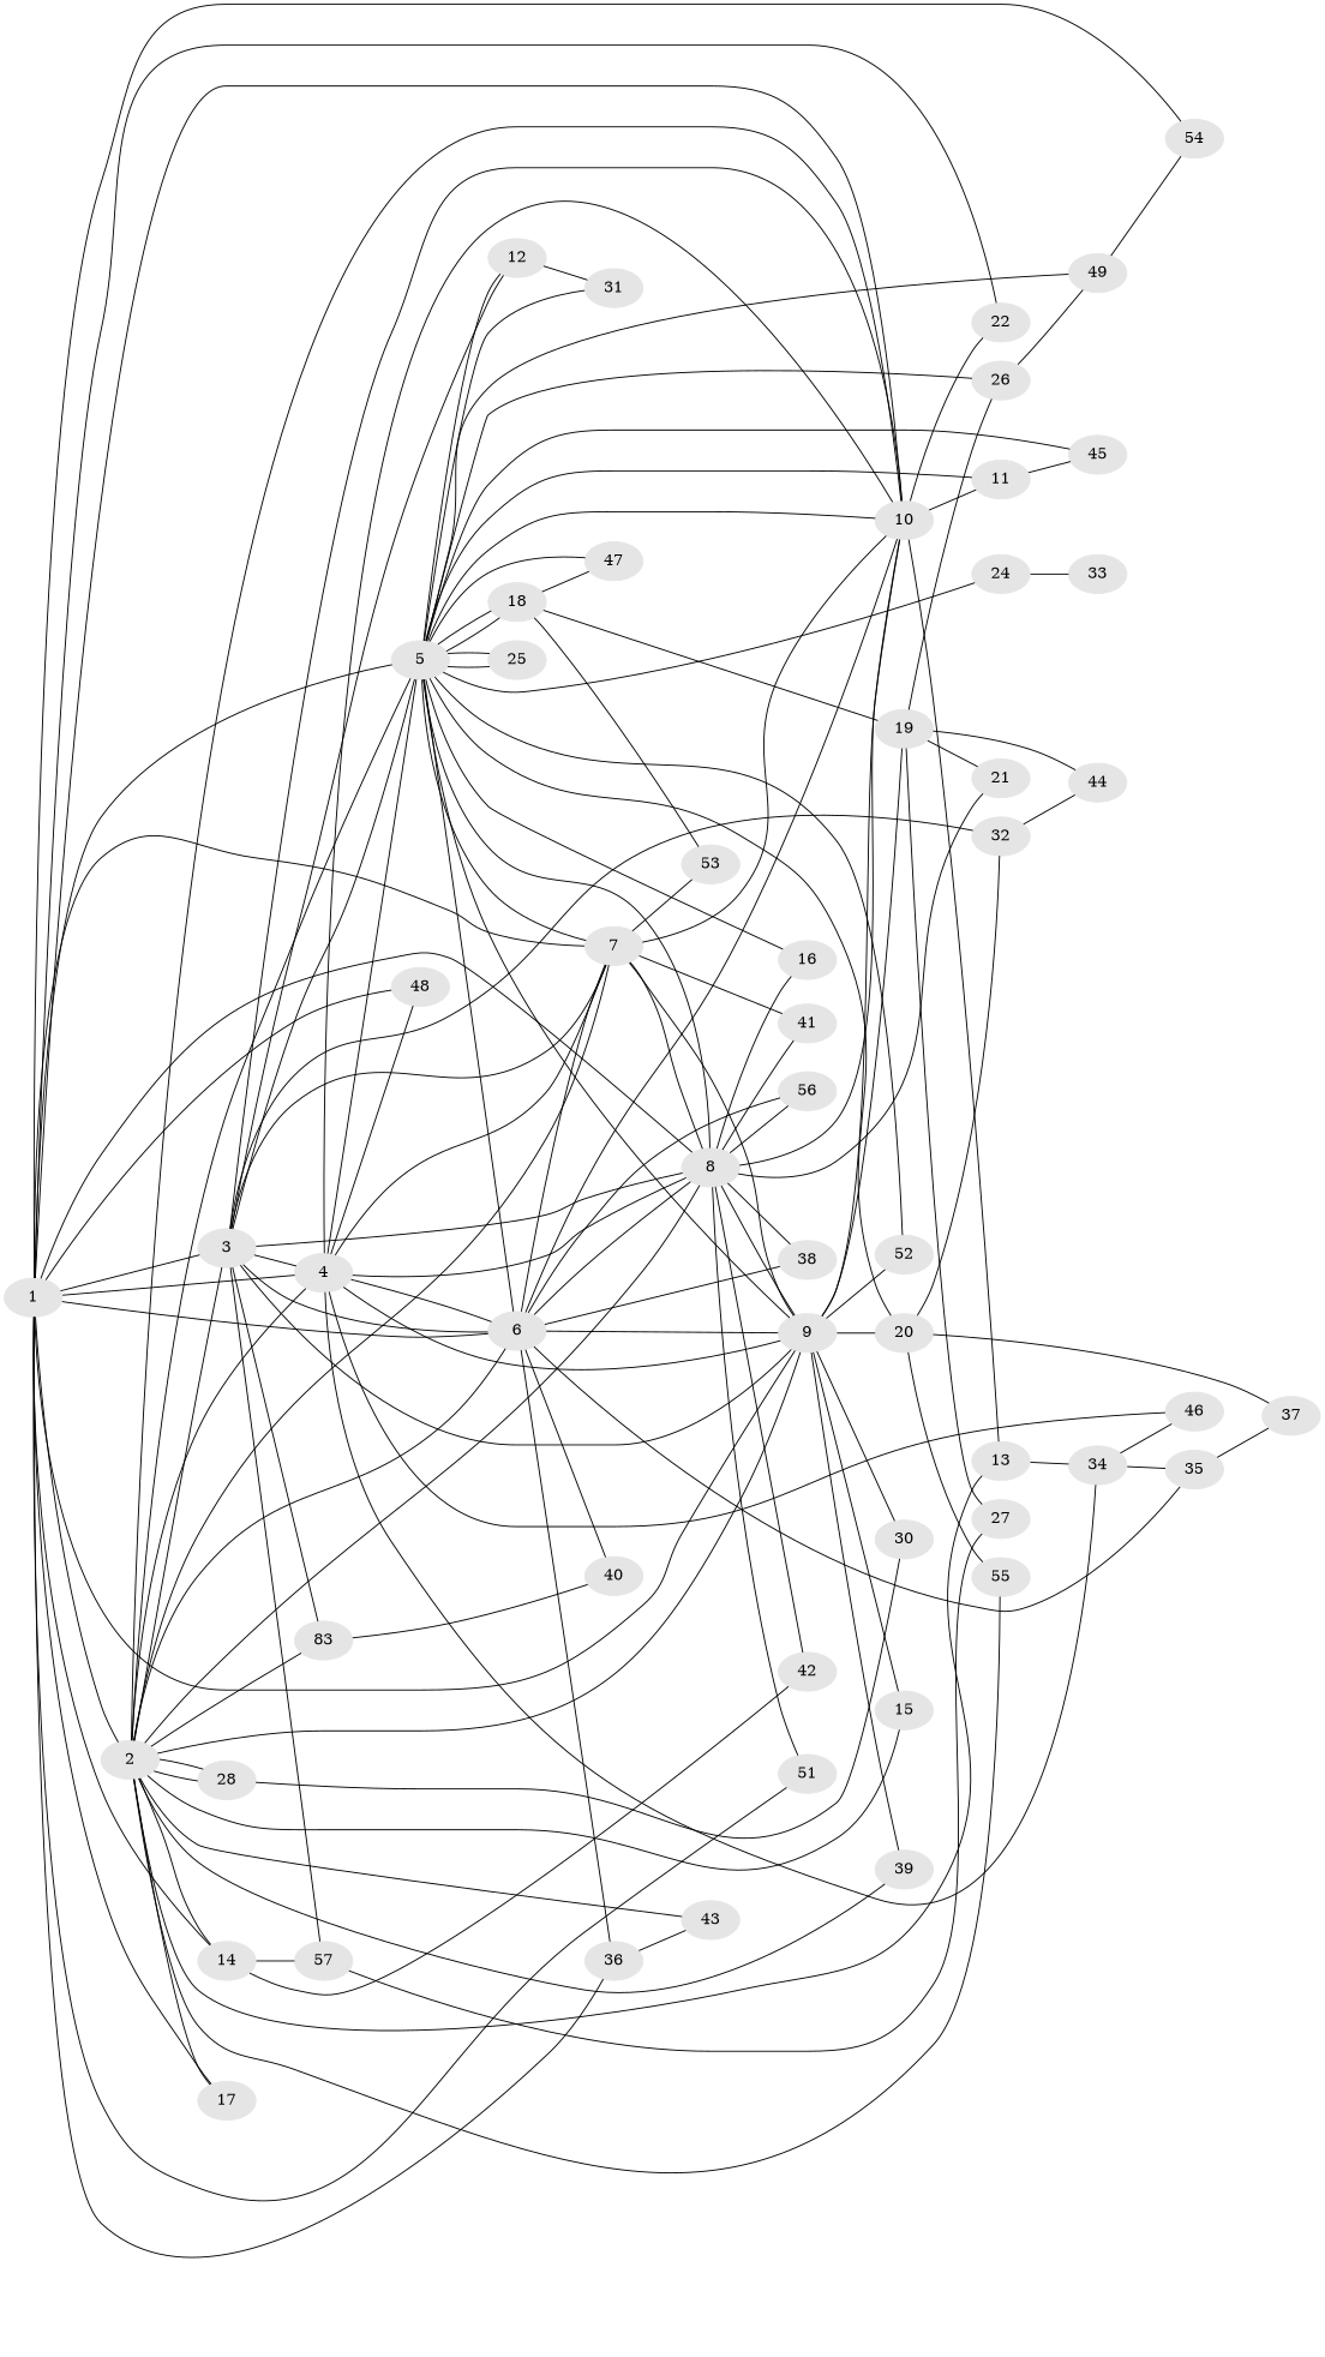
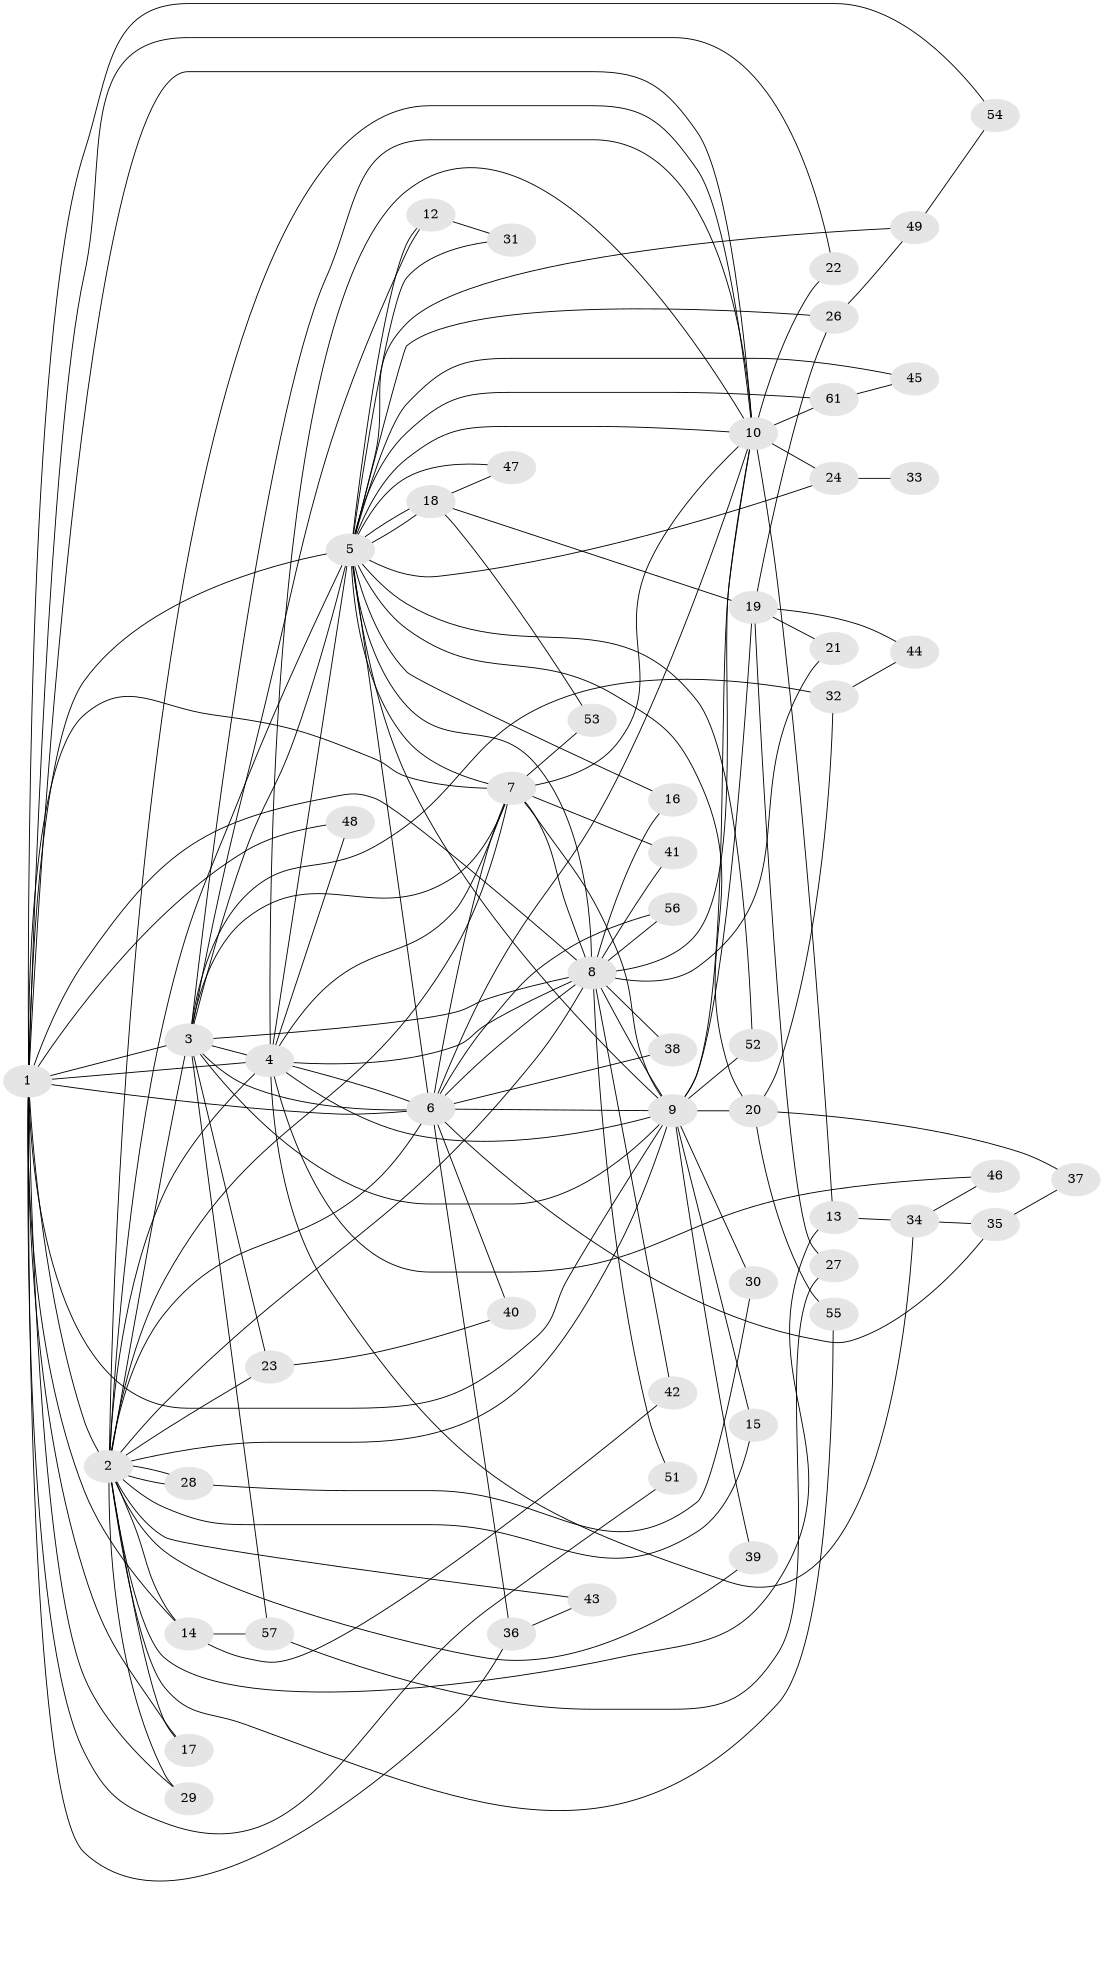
  graph {
    rankdir=LR
    node [color=gray90 style=filled]
    1
    2
    3
    4
    5
    6
    7
    8
    9
    10
    14
    17
    22
+   29
    36
    48
    51
    54
    13
    15
-   23 [label=83]
+   23
    28
    39
    43
    55
    12
    32
    57
    34
    46
-   11
+   11 [label=61]
    16
    18
    20
    24
-   25
    26
    31
    45
    47
    49
    52
    35
    38
    40
    56
    41
    53
    21
    42
    19
    30
    44
    27
    37
    33
    1 -- 2
    1 -- 3
    1 -- 4
    1 -- 5
    1 -- 6
    1 -- 7
    1 -- 8
    1 -- 9
    1 -- 10
    1 -- 14
    1 -- 17
    1 -- 22
+   1 -- 29
    1 -- 36
    1 -- 48
    1 -- 51
    1 -- 54
    2 -- 3
    2 -- 4
    2 -- 5
    2 -- 6
    2 -- 7
    2 -- 8
    2 -- 9
    2 -- 10
    2 -- 14
    2 -- 17
+   2 -- 29
    2 -- 13
    2 -- 15
    2 -- 23
    2 -- 28
    2 -- 28
    2 -- 39
    2 -- 43
    2 -- 55
    3 -- 4
    3 -- 5
    3 -- 6
    3 -- 7
    3 -- 8
    3 -- 9
    3 -- 10
    3 -- 23
    3 -- 12
    3 -- 32
    3 -- 57
    4 -- 5
    4 -- 6
    4 -- 7
    4 -- 8
    4 -- 9
    4 -- 10
    4 -- 48
    4 -- 34
    4 -- 46
    5 -- 6
    5 -- 7
    5 -- 8
    5 -- 9
    5 -- 10
    5 -- 12
    5 -- 11
    5 -- 16
    5 -- 18
    5 -- 18
    5 -- 20
    5 -- 24
-   5 -- 25
-   5 -- 25
    5 -- 26
    5 -- 31
    5 -- 45
    5 -- 47
    5 -- 49
    5 -- 52
    6 -- 7
    6 -- 8
    6 -- 9
    6 -- 10
    6 -- 36
    6 -- 35
    6 -- 38
    6 -- 40
    6 -- 56
    7 -- 8
    7 -- 9
    7 -- 10
    7 -- 41
    7 -- 53
    8 -- 9
    8 -- 10
    8 -- 51
    8 -- 16
    8 -- 38
    8 -- 56
    8 -- 41
    8 -- 21
    8 -- 42
    9 -- 10
    9 -- 15
    9 -- 39
    9 -- 20
    9 -- 52
    9 -- 19
    9 -- 30
    10 -- 22
    10 -- 13
    10 -- 11
+   10 -- 24
    14 -- 57
    14 -- 42
    36 -- 43
    13 -- 34
    23 -- 40
    28 -- 30
    12 -- 31
    32 -- 44
    57 -- 27
    34 -- 46
    34 -- 35
    11 -- 45
    18 -- 47
    18 -- 53
    18 -- 19
    20 -- 55
    20 -- 32
    20 -- 37
    24 -- 33
    26 -- 49
    49 -- 54
    35 -- 37
    19 -- 26
    19 -- 21
    19 -- 44
    19 -- 27
  }
